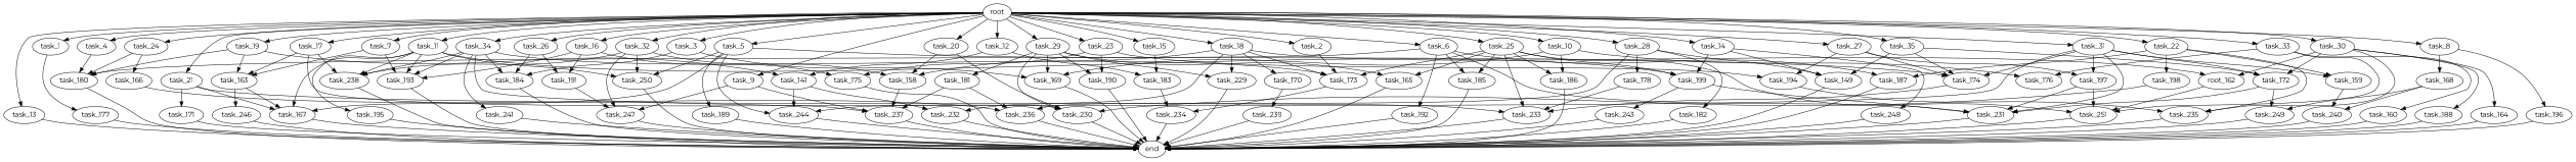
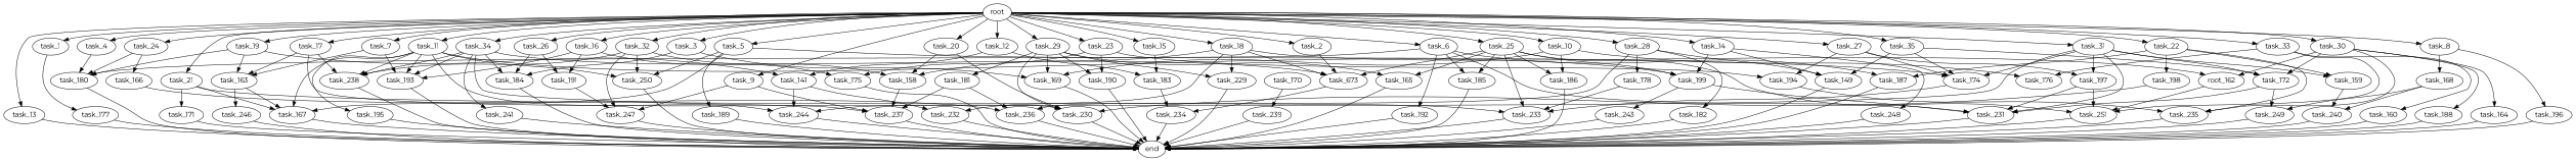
  digraph {
    fontname=Montserrat
    node [fontname=Montserrat]
    edge [fontname=Montserrat]
    root
    task_1
    task_2
    task_3
    task_4
    task_5
    task_6
    task_7
    task_8
    task_9
    task_10
    task_11
    task_12
    task_13
    task_14
    task_15
    task_16
    task_17
    task_18
    task_19
    task_20
    task_21
    task_22
    task_23
    task_24
    task_25
    task_26
    task_27
    task_28
    task_29
    task_30
    task_31
    task_32
    task_33
    task_34
    task_35
    task_177
-   task_173
+   task_173 [label=task_673]
    task_169
    task_184
    task_180
    task_167
    task_174
    task_189
    task_250
    task_185
    task_187
    task_192
    task_231
    task_163
    task_193
    task_168
    task_196
    task_237
    task_247
    task_176
    task_186
    task_195
    task_199
    task_238
    task_244
    n62 [label=task_141]
    task_183
    end
    n65 [label=task_149]
    task_248
    task_175
    task_191
    task_230
    task_158
    n71 [label=root_162]
    task_170
    task_229
    task_232
    task_171
    task_233
    task_159
    task_198
    task_235
    task_190
    task_194
    task_166
    task_165
    task_251
    task_197
    task_178
    task_182
    task_236
    task_181
    task_164
    task_172
    task_188
    task_160
    task_241
    task_234
    task_246
    task_240
    task_249
    task_243
    task_239
    root -> task_1
    root -> task_2
    root -> task_3
    root -> task_4
    root -> task_5
    root -> task_6
    root -> task_7
    root -> task_8
    root -> task_9
    root -> task_10
    root -> task_11
    root -> task_12
    root -> task_13
    root -> task_14
    root -> task_15
    root -> task_16
    root -> task_17
    root -> task_18
    root -> task_19
    root -> task_20
    root -> task_21
    root -> task_22
    root -> task_23
    root -> task_24
    root -> task_25
    root -> task_26
    root -> task_27
    root -> task_28
    root -> task_29
    root -> task_30
    root -> task_31
    root -> task_32
    root -> task_33
    root -> task_34
    root -> task_35
    task_1 -> task_177
    task_2 -> task_173
    task_3 -> task_169
    task_3 -> task_184
    task_4 -> task_180
    task_5 -> task_167
    task_5 -> task_174
    task_5 -> task_189
    task_5 -> task_250
    task_6 -> task_180
    task_6 -> task_185
    task_6 -> task_187
    task_6 -> task_192
    task_6 -> task_231
    task_7 -> task_163
    task_7 -> task_193
    task_8 -> task_168
    task_8 -> task_196
    task_9 -> task_237
    task_9 -> task_247
    task_10 -> task_169
    task_10 -> task_176
    task_10 -> task_186
    task_11 -> task_167
    task_11 -> task_250
    task_11 -> task_193
    task_11 -> task_195
    task_11 -> task_199
    task_11 -> task_238
-   task_5 -> task_244
+   task_11 -> task_244
    task_12 -> n62
    task_12 -> task_183
    task_13 -> end
    task_14 -> task_199
    task_14 -> n65
    task_14 -> task_248
    task_15 -> task_183
    task_16 -> task_193
    task_16 -> task_175
    task_16 -> task_191
    task_17 -> task_163
    task_17 -> task_238
    task_17 -> task_230
    task_18 -> task_173
    task_18 -> task_158
    task_18 -> n71
-   task_18 -> task_170
    task_18 -> task_229
    task_18 -> task_232
    task_19 -> task_180
    task_19 -> task_163
    task_19 -> n62
    task_20 -> task_230
    task_20 -> task_158
    task_21 -> task_167
    task_21 -> task_171
    task_21 -> task_233
    task_22 -> task_187
    task_22 -> task_159
    task_22 -> task_198
    task_22 -> task_235
    task_23 -> task_175
    task_23 -> task_190
    task_23 -> task_194
    task_24 -> task_180
    task_24 -> task_166
    task_25 -> task_173
    task_25 -> task_185
    task_25 -> task_186
    task_25 -> task_199
    task_25 -> task_233
    task_25 -> task_165
    task_25 -> task_251
    task_26 -> task_184
    task_26 -> task_191
    task_27 -> task_174
    task_27 -> task_194
    task_27 -> task_197
    task_28 -> n65
    task_28 -> task_178
    task_28 -> task_182
    task_28 -> task_236
    task_29 -> task_169
    task_29 -> task_230
    task_29 -> task_229
    task_29 -> task_190
    task_29 -> task_165
    task_29 -> task_181
    task_30 -> n71
    task_30 -> task_235
    task_30 -> task_164
    task_30 -> task_172
    task_30 -> task_188
    task_31 -> task_174
    task_31 -> task_231
    task_31 -> task_244
    task_31 -> task_159
    task_31 -> task_197
    task_31 -> task_172
    task_32 -> task_250
    task_32 -> task_247
    task_32 -> task_238
    task_32 -> task_158
    task_33 -> task_176
    task_33 -> task_251
    task_33 -> task_160
    task_34 -> task_173
    task_34 -> task_184
    task_34 -> task_193
    task_34 -> task_237
    task_34 -> task_238
    task_34 -> task_241
    task_35 -> task_174
    task_35 -> n65
    task_35 -> task_172
    task_177 -> end
    task_173 -> task_234
    task_169 -> end
    task_184 -> end
    task_180 -> end
    task_167 -> end
    task_174 -> task_233
    task_189 -> end
    task_250 -> end
    task_185 -> end
    task_187 -> end
    task_192 -> end
    task_231 -> end
    task_163 -> task_167
    task_163 -> task_246
    task_193 -> end
    task_168 -> task_240
    task_168 -> task_249
    task_196 -> end
    task_237 -> end
    task_247 -> end
    task_186 -> end
    task_195 -> end
    task_199 -> task_231
    task_199 -> task_243
    task_238 -> end
    task_244 -> end
    n62 -> task_244
    n62 -> task_232
    task_183 -> task_234
    n65 -> end
    task_248 -> end
    task_175 -> end
    task_191 -> task_247
    task_230 -> end
    task_158 -> task_237
    n71 -> task_251
    task_170 -> task_239
    task_229 -> end
    task_232 -> end
    task_171 -> end
    task_233 -> end
    task_159 -> task_240
    task_198 -> task_230
    task_235 -> end
    task_190 -> end
    task_194 -> task_235
    task_166 -> task_236
    task_165 -> end
    task_251 -> end
    task_197 -> task_231
    task_197 -> task_251
    task_178 -> task_233
    task_182 -> end
    task_236 -> end
    task_181 -> task_237
    task_181 -> task_236
    task_164 -> end
    task_172 -> task_231
    task_172 -> task_249
    task_188 -> end
    task_160 -> end
    task_241 -> end
    task_234 -> end
    task_246 -> end
    task_240 -> end
    task_249 -> end
    task_243 -> end
    task_239 -> end
  }
